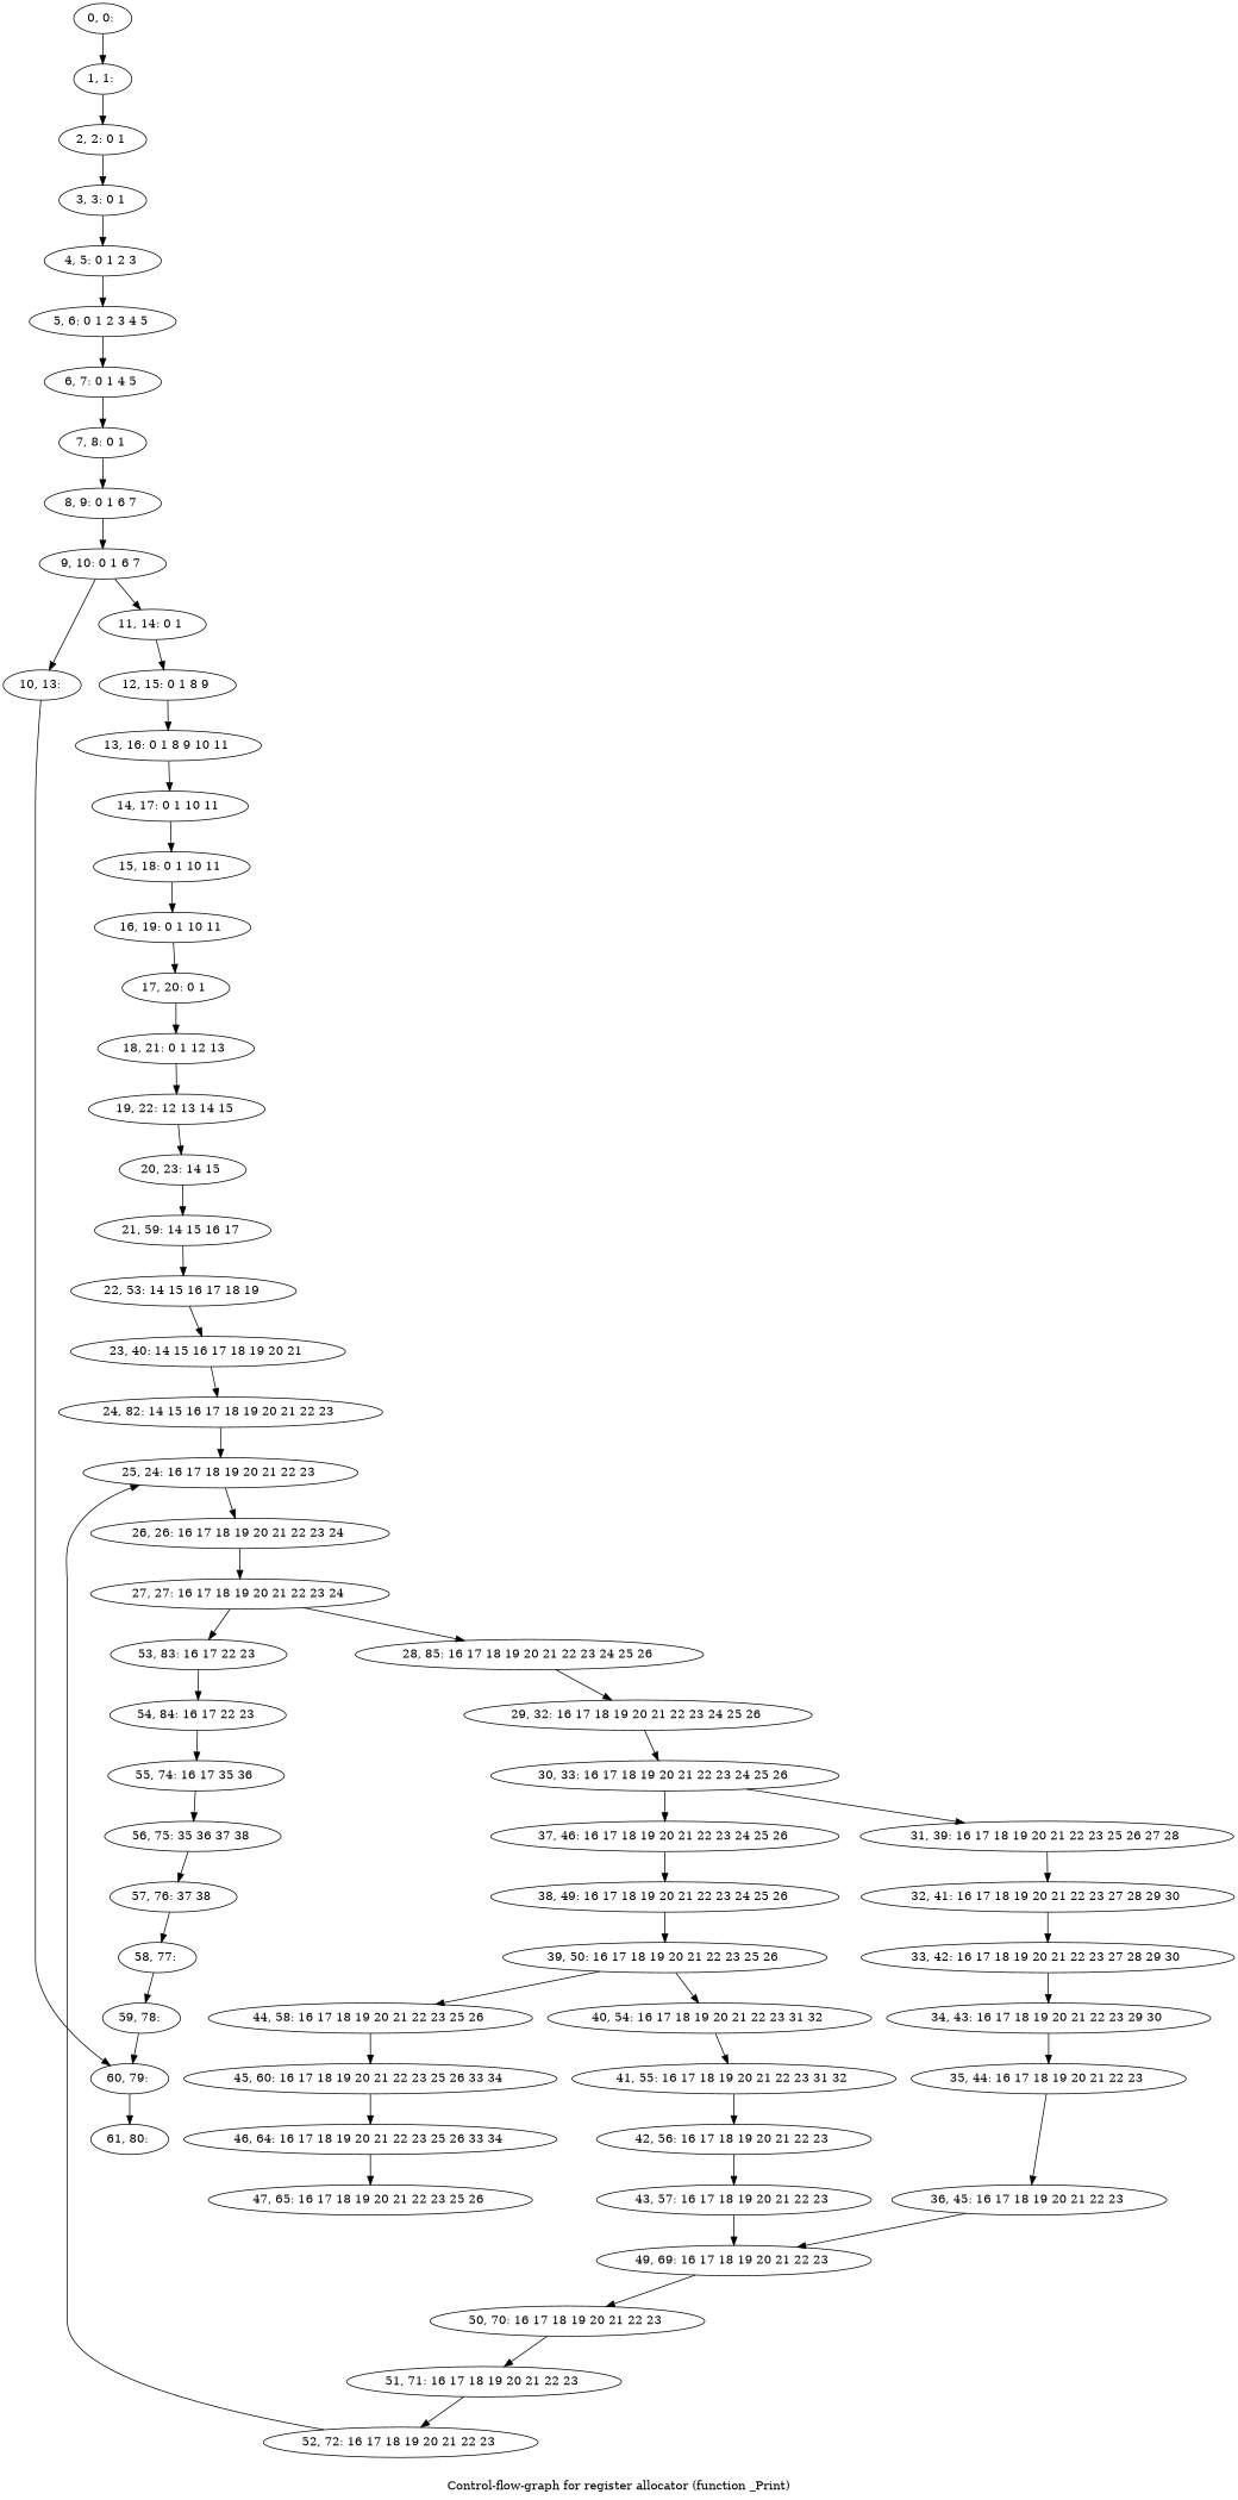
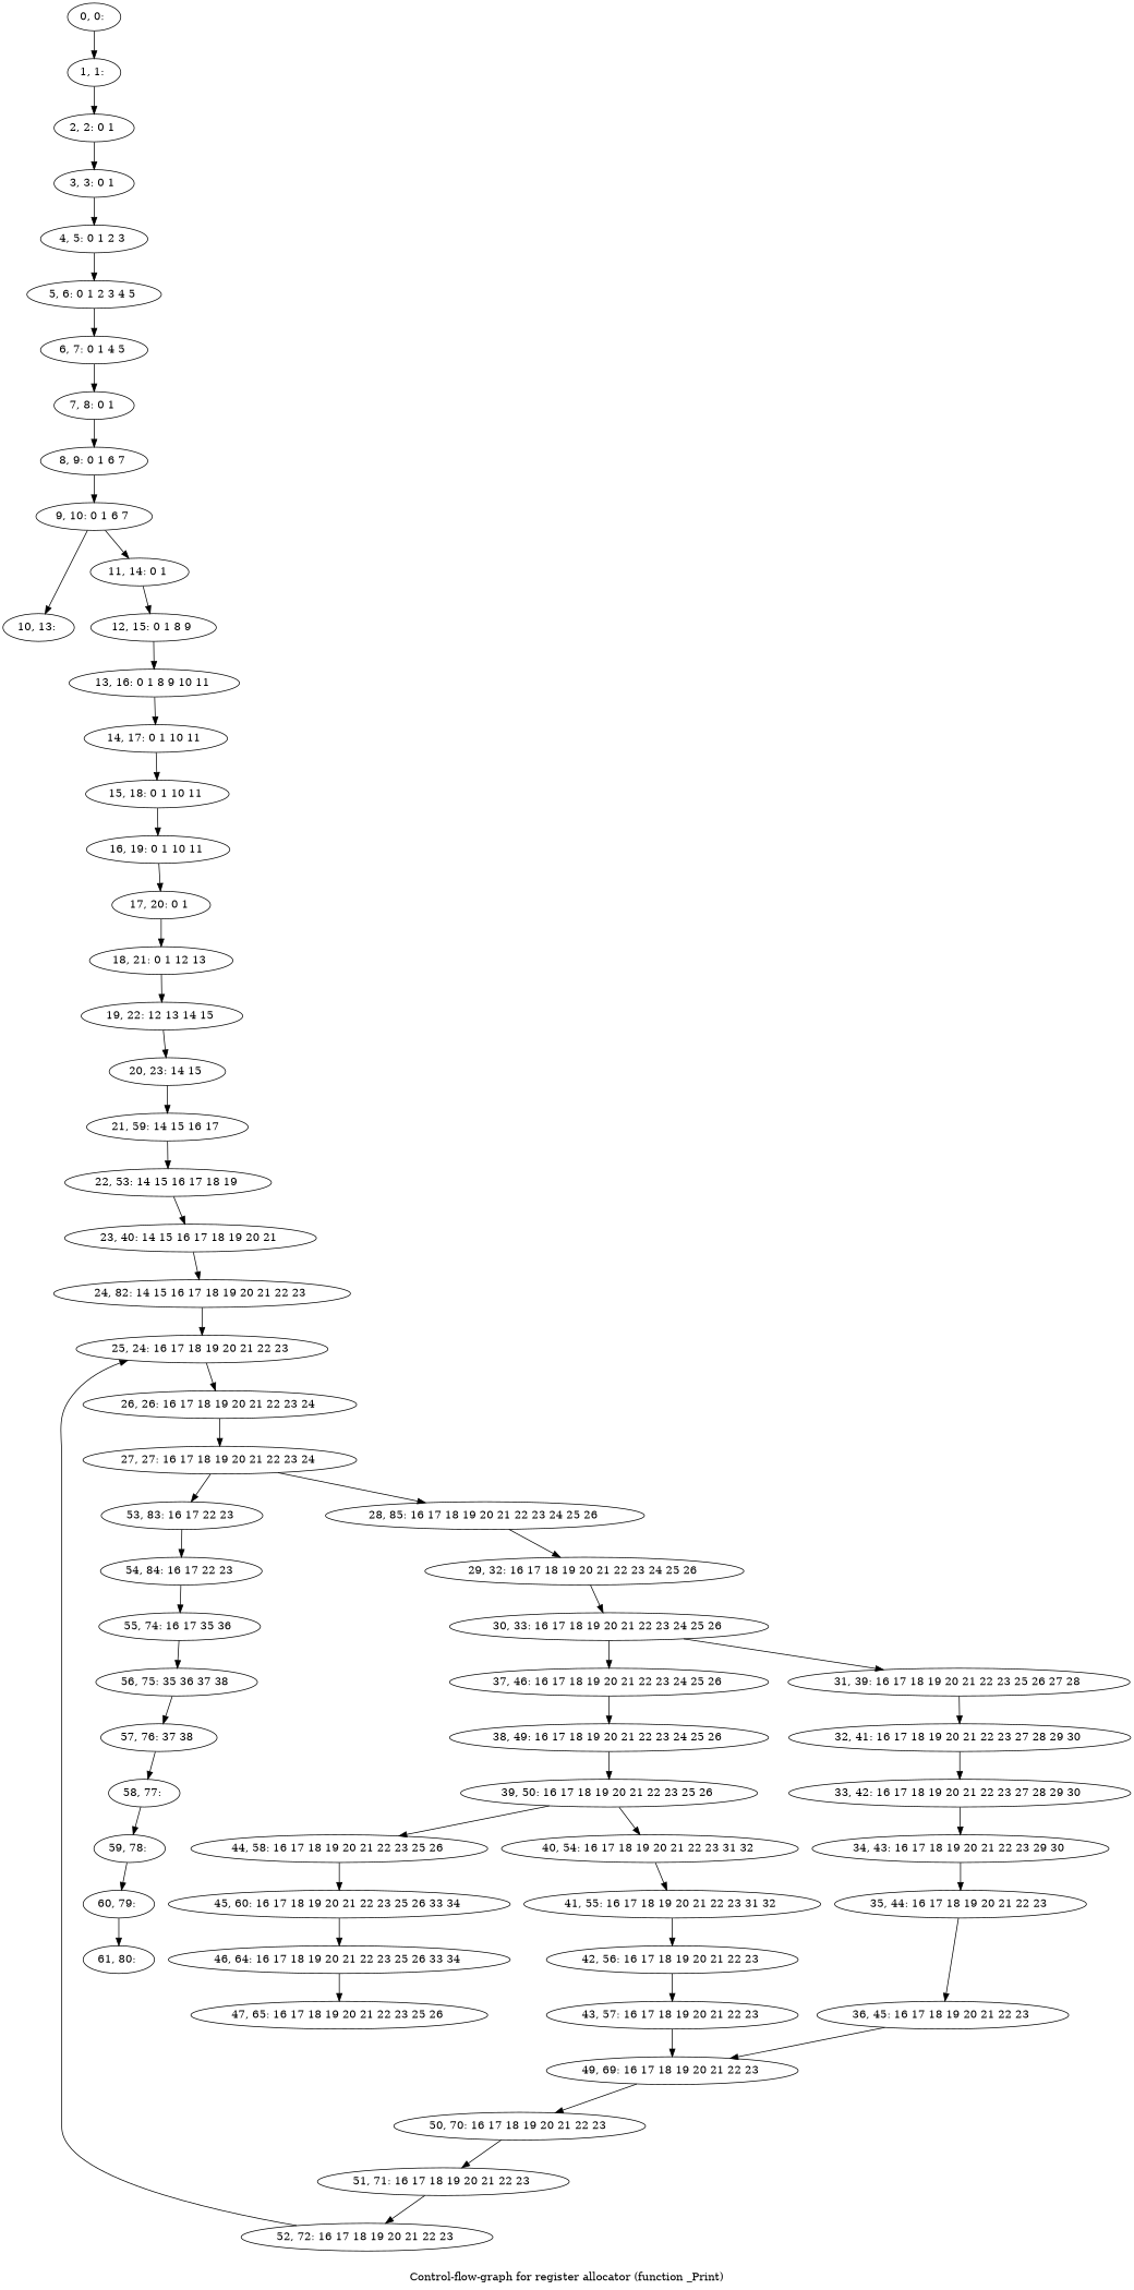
  digraph {
    label="Control-flow-graph for register allocator (function _Print)"
    n1 [label="0, 0: "]
    n2 [label="1, 1: "]
    n3 [label="2, 2: 0 1 "]
    n4 [label="3, 3: 0 1 "]
    n5 [label="4, 5: 0 1 2 3 "]
    n6 [label="5, 6: 0 1 2 3 4 5 "]
    n7 [label="6, 7: 0 1 4 5 "]
    n8 [label="7, 8: 0 1 "]
    n9 [label="8, 9: 0 1 6 7 "]
    n10 [label="9, 10: 0 1 6 7 "]
    n11 [label="10, 13: "]
    n12 [label="11, 14: 0 1 "]
    n13 [label="60, 79: "]
    n14 [label="12, 15: 0 1 8 9 "]
    n15 [label="61, 80: "]
    n16 [label="13, 16: 0 1 8 9 10 11 "]
    n17 [label="14, 17: 0 1 10 11 "]
    n18 [label="15, 18: 0 1 10 11 "]
    n19 [label="16, 19: 0 1 10 11 "]
    n20 [label="17, 20: 0 1 "]
    n21 [label="18, 21: 0 1 12 13 "]
    n22 [label="19, 22: 12 13 14 15 "]
    n23 [label="20, 23: 14 15 "]
    n24 [label="21, 59: 14 15 16 17 "]
    n25 [label="22, 53: 14 15 16 17 18 19 "]
    n26 [label="23, 40: 14 15 16 17 18 19 20 21 "]
    n27 [label="24, 82: 14 15 16 17 18 19 20 21 22 23 "]
    n28 [label="25, 24: 16 17 18 19 20 21 22 23 "]
    n29 [label="26, 26: 16 17 18 19 20 21 22 23 24 "]
    n30 [label="27, 27: 16 17 18 19 20 21 22 23 24 "]
    n31 [label="28, 85: 16 17 18 19 20 21 22 23 24 25 26 "]
    n32 [label="53, 83: 16 17 22 23 "]
    n33 [label="29, 32: 16 17 18 19 20 21 22 23 24 25 26 "]
    n34 [label="54, 84: 16 17 22 23 "]
    n35 [label="30, 33: 16 17 18 19 20 21 22 23 24 25 26 "]
    n36 [label="31, 39: 16 17 18 19 20 21 22 23 25 26 27 28 "]
    n37 [label="37, 46: 16 17 18 19 20 21 22 23 24 25 26 "]
    n38 [label="32, 41: 16 17 18 19 20 21 22 23 27 28 29 30 "]
    n39 [label="38, 49: 16 17 18 19 20 21 22 23 24 25 26 "]
    n40 [label="33, 42: 16 17 18 19 20 21 22 23 27 28 29 30 "]
    n41 [label="34, 43: 16 17 18 19 20 21 22 23 29 30 "]
    n42 [label="35, 44: 16 17 18 19 20 21 22 23 "]
    n43 [label="36, 45: 16 17 18 19 20 21 22 23 "]
    n44 [label="49, 69: 16 17 18 19 20 21 22 23 "]
    n45 [label="50, 70: 16 17 18 19 20 21 22 23 "]
    n46 [label="39, 50: 16 17 18 19 20 21 22 23 25 26 "]
    n47 [label="40, 54: 16 17 18 19 20 21 22 23 31 32 "]
    n48 [label="44, 58: 16 17 18 19 20 21 22 23 25 26 "]
    n49 [label="41, 55: 16 17 18 19 20 21 22 23 31 32 "]
    n50 [label="45, 60: 16 17 18 19 20 21 22 23 25 26 33 34 "]
    n51 [label="42, 56: 16 17 18 19 20 21 22 23 "]
    n52 [label="43, 57: 16 17 18 19 20 21 22 23 "]
    n53 [label="46, 64: 16 17 18 19 20 21 22 23 25 26 33 34 "]
    n54 [label="47, 65: 16 17 18 19 20 21 22 23 25 26 "]
    n55 [label="51, 71: 16 17 18 19 20 21 22 23 "]
    n56 [label="52, 72: 16 17 18 19 20 21 22 23 "]
    n57 [label="55, 74: 16 17 35 36 "]
    n58 [label="56, 75: 35 36 37 38 "]
    n59 [label="57, 76: 37 38 "]
    n60 [label="58, 77: "]
    n61 [label="59, 78: "]
    n1 -> n2
    n2 -> n3
    n3 -> n4
    n4 -> n5
    n5 -> n6
    n6 -> n7
    n7 -> n8
    n8 -> n9
    n9 -> n10
    n10 -> n11
    n10 -> n12
-   n11 -> n13
    n12 -> n14
    n13 -> n15
    n14 -> n16
    n16 -> n17
    n17 -> n18
    n18 -> n19
    n19 -> n20
    n20 -> n21
    n21 -> n22
    n22 -> n23
    n23 -> n24
    n24 -> n25
    n25 -> n26
    n26 -> n27
    n27 -> n28
    n28 -> n29
    n29 -> n30
    n30 -> n31
    n30 -> n32
    n31 -> n33
    n32 -> n34
    n33 -> n35
    n34 -> n57
    n35 -> n36
    n35 -> n37
    n36 -> n38
    n37 -> n39
    n38 -> n40
    n39 -> n46
    n40 -> n41
    n41 -> n42
    n42 -> n43
    n43 -> n44
    n44 -> n45
    n45 -> n55
    n46 -> n47
    n46 -> n48
    n47 -> n49
    n48 -> n50
    n49 -> n51
    n50 -> n53
    n51 -> n52
    n52 -> n44
    n53 -> n54
    n55 -> n56
    n56 -> n28
    n57 -> n58
    n58 -> n59
    n59 -> n60
    n60 -> n61
    n61 -> n13
  }
